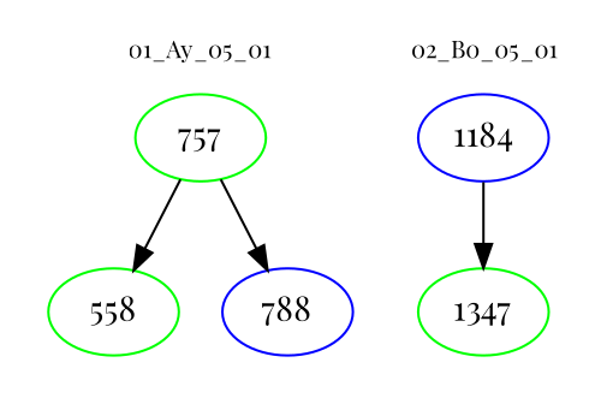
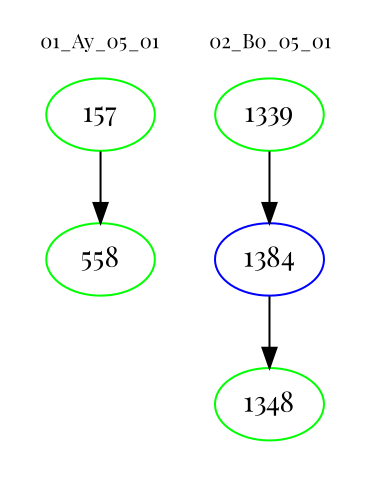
  digraph {
    fontname="Playfair Display"
    node [color=green fontname="Playfair Display"]
    edge [color=black fontname="Playfair Display"]
-   n1 [label=757]
+   n1 [label=157]
    n2 [label=558]
-   n3 [color=blue label=788]
-   n5 [color=blue label=1184]
-   n6 [label=1347]
+   n4 [label=1339]
+   n5 [color=blue label=1384]
+   n6 [label=1348]
    subgraph cluster_1 {
      color=white
      fontsize=10
      label="01_Ay_05_01"
      n1
      n2
-     n3
    }
    subgraph cluster_2 {
      color=white
      fontsize=10
      label="02_B0_05_01"
+     n4
      n5
      n6
    }
    n1 -> n2
-   n1 -> n3
+   n4 -> n5
    n5 -> n6
  }
